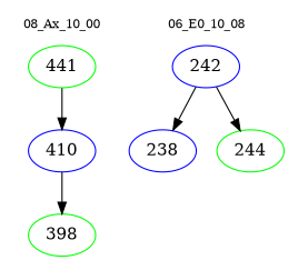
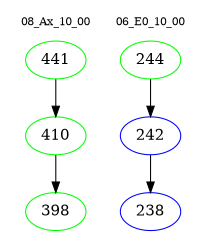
  digraph {
    node [color=blue]
    edge [color=black]
-   n1 [label=410]
+   n1 [color=green label=410]
    n2 [color=green label=398]
    n3 [color=green label=441]
    n4 [label=242]
    n5 [label=238]
    n6 [color=green label=244]
    subgraph cluster_1 {
      color=white
      fontsize=10
      label="08_Ax_10_00"
      n1
      n2
      n3
    }
    subgraph cluster_2 {
      color=white
      fontsize=10
-     label="06_E0_10_08"
+     label="06_E0_10_00"
      n4
      n5
      n6
    }
    n1 -> n2
    n3 -> n1
    n4 -> n5
-   n4 -> n6
+   n6 -> n4
  }
